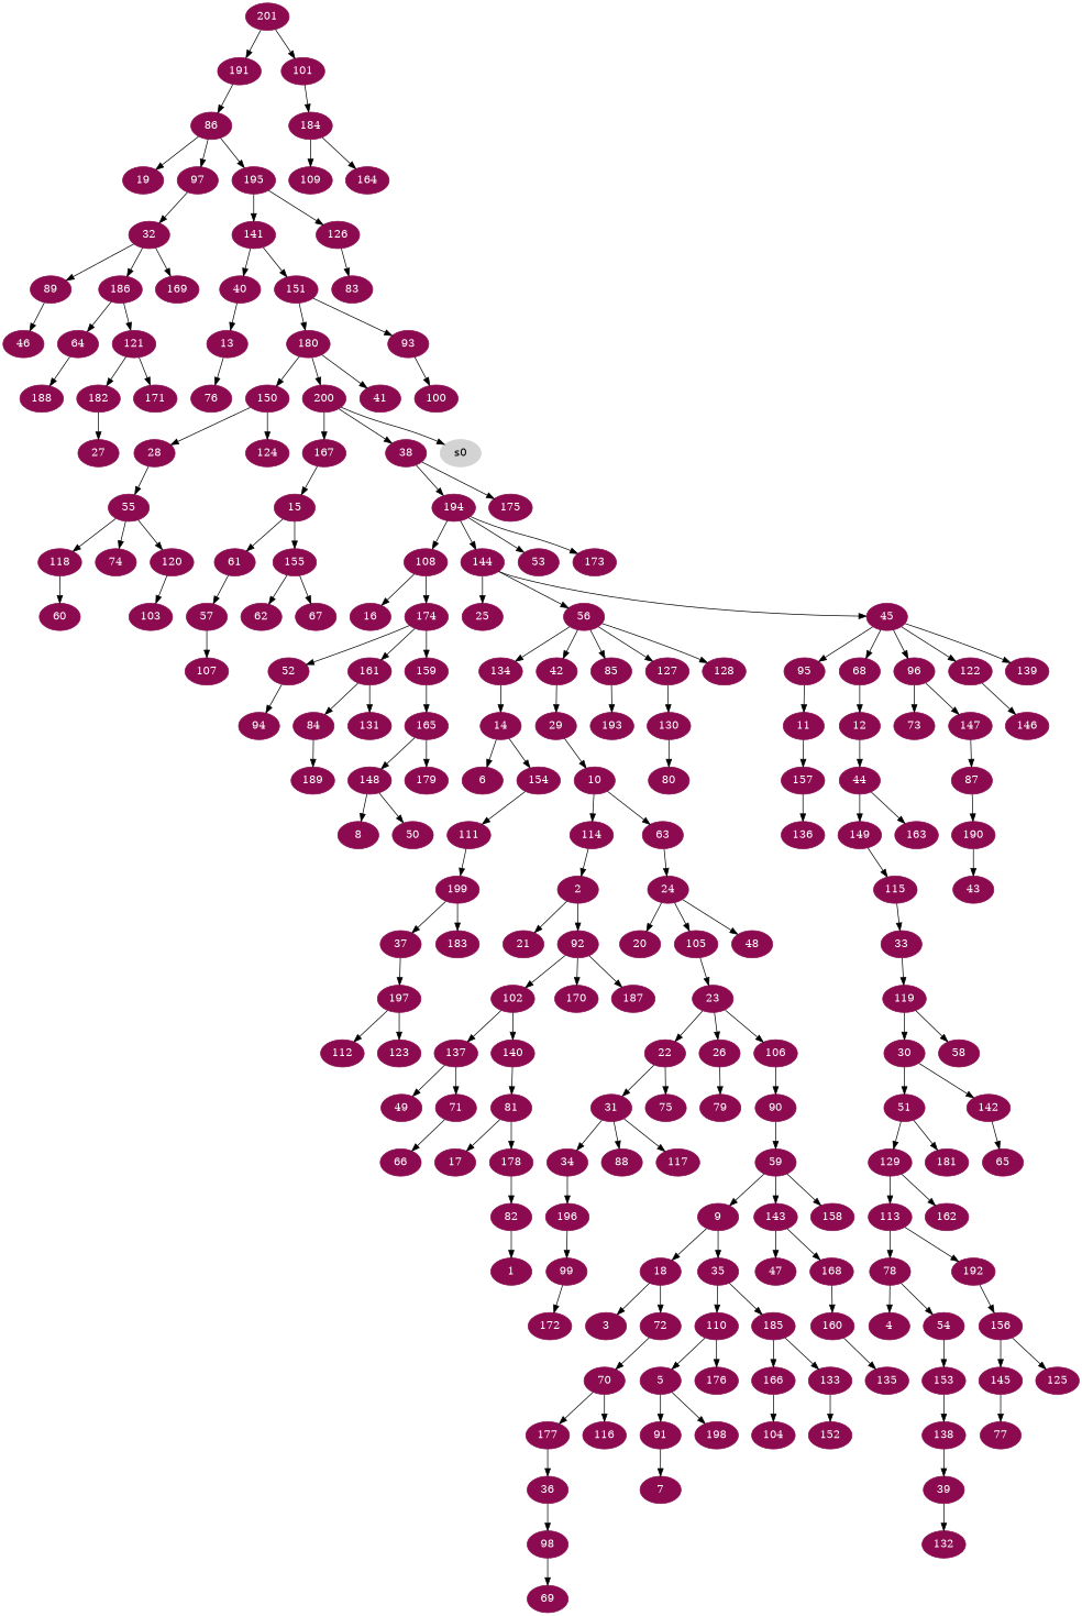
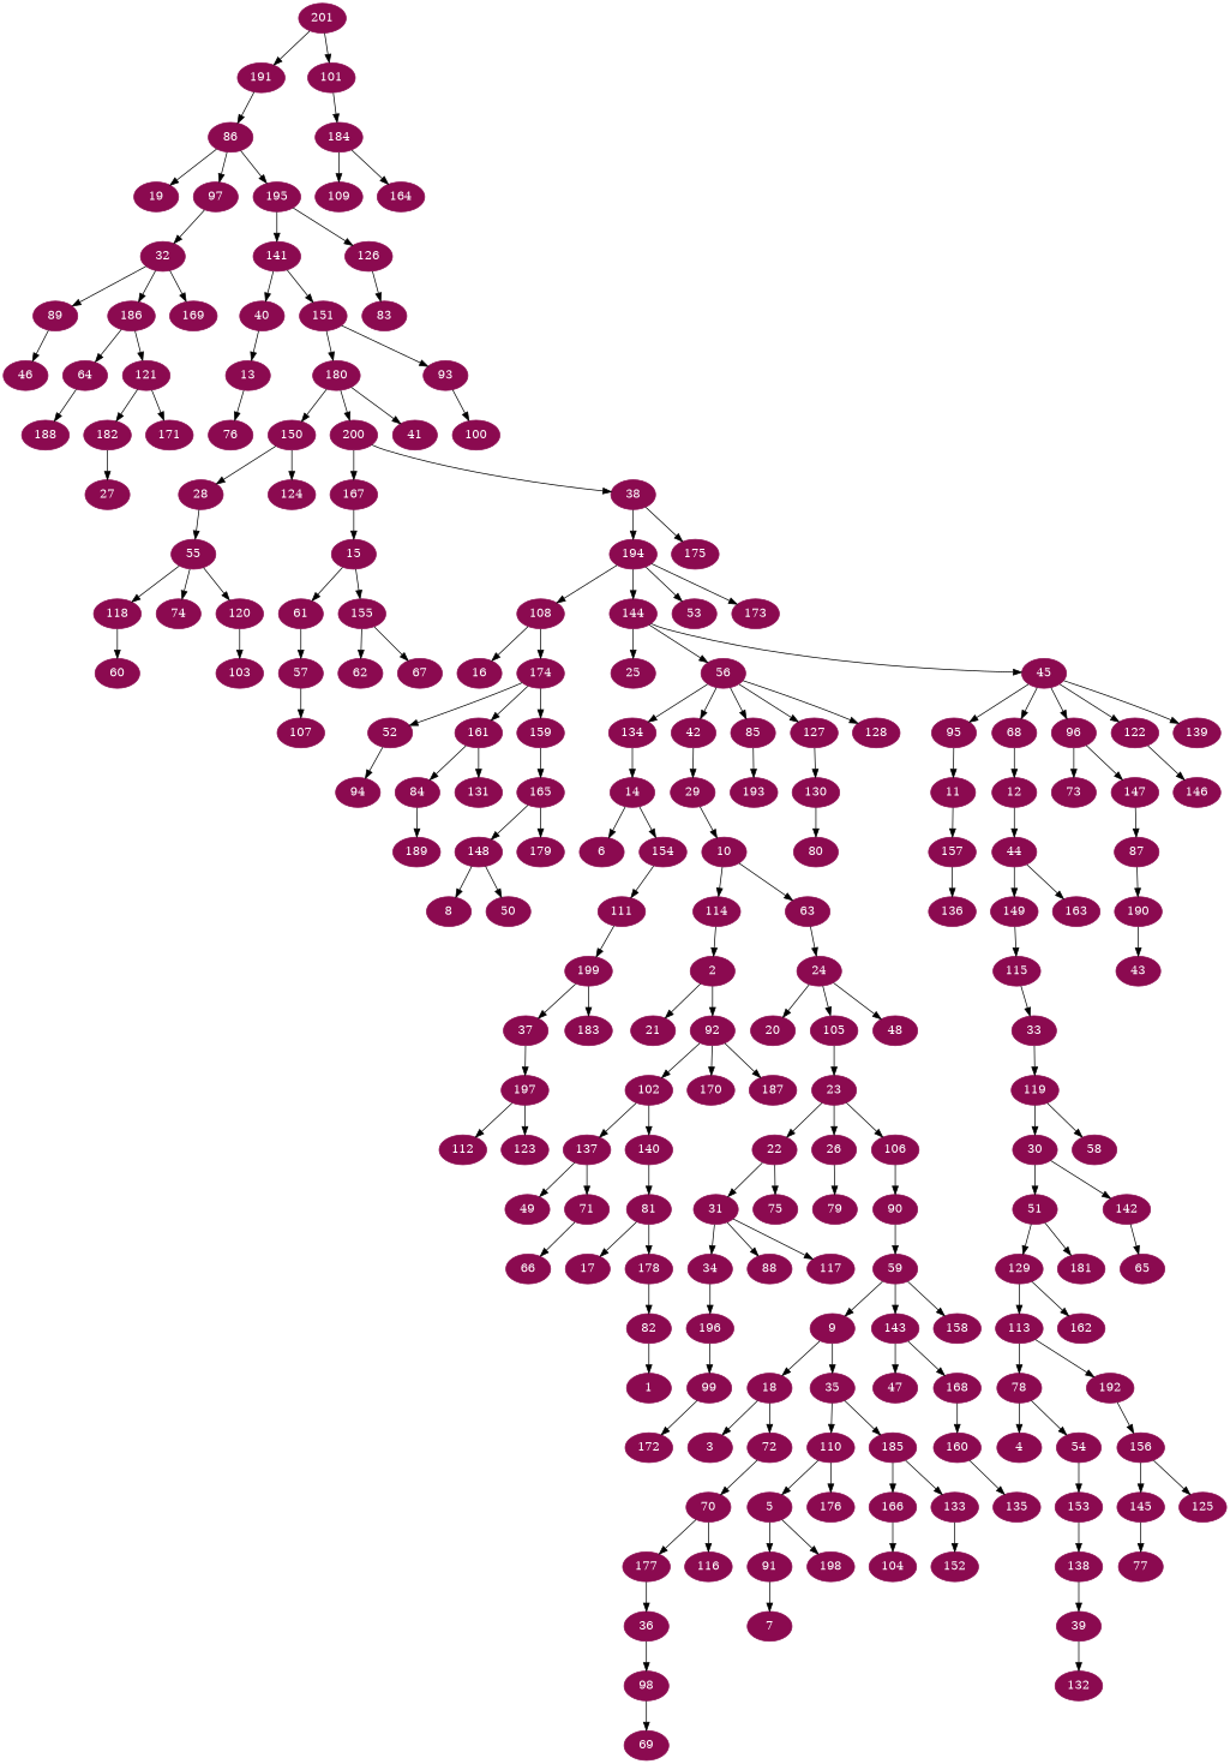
  digraph {
    node [color=deeppink4 fontcolor=white style=filled]
    82
    1
    114
    2
    21
    92
    18
    3
    72
    78
    4
    54
    110
    5
    176
    91
    198
    14
    6
    154
    7
    148
    8
    50
    59
    9
    143
    158
    35
    29
    10
    63
    95
    11
    157
    68
    12
    44
    40
    13
    76
    134
    167
    15
    61
    155
    108
    16
    174
    81
    17
    178
    86
    19
    97
    195
    24
    20
    105
    48
    23
    22
    26
    106
    31
    75
    144
    25
    56
    45
    79
    182
    27
    150
    28
    124
    55
    42
    119
    30
    58
    51
    142
    34
    88
    117
    32
    89
    186
    169
    115
    33
    196
    185
    177
    36
    98
    199
    37
    183
    197
    200
    38
-   s0 [color=lightgrey fontcolor=black]
    194
    175
    138
    39
    132
    141
    151
    180
    41
    85
    127
    128
    190
    43
    149
    163
    96
    122
    139
    46
    47
    168
    137
    49
    71
    129
    181
    52
    161
    159
    94
    53
    173
    153
    118
    74
    120
    57
    107
    90
    60
    62
    67
    64
    121
    188
    65
    66
    69
    70
    116
    73
    147
    145
    77
    113
    192
    130
    80
    140
    126
    83
    84
    131
    189
    193
    191
    87
    102
    170
    187
    93
    100
    99
    172
    201
    101
    184
    103
    166
    104
    109
    164
    111
    112
    123
    162
    171
    146
    156
    125
    133
    152
    160
    135
    136
    165
    179
    82 -> 1
    114 -> 2
    2 -> 21
    2 -> 92
    92 -> 102
    92 -> 170
    92 -> 187
    18 -> 3
    18 -> 72
    72 -> 70
    78 -> 4
    78 -> 54
    54 -> 153
    110 -> 5
    110 -> 176
    5 -> 91
    5 -> 198
    91 -> 7
    14 -> 6
    14 -> 154
    154 -> 111
    148 -> 8
    148 -> 50
    59 -> 9
    59 -> 143
    59 -> 158
    9 -> 18
    9 -> 35
    143 -> 47
    143 -> 168
    35 -> 110
    35 -> 185
    29 -> 10
    10 -> 114
    10 -> 63
    63 -> 24
    95 -> 11
    11 -> 157
    157 -> 136
    68 -> 12
    12 -> 44
    44 -> 149
    44 -> 163
    40 -> 13
    13 -> 76
    134 -> 14
    167 -> 15
    15 -> 61
    15 -> 155
    61 -> 57
    155 -> 62
    155 -> 67
    108 -> 16
    108 -> 174
    174 -> 52
    174 -> 161
    174 -> 159
    81 -> 17
    81 -> 178
    178 -> 82
    86 -> 19
    86 -> 97
    86 -> 195
    97 -> 32
    195 -> 141
    195 -> 126
    24 -> 20
    24 -> 105
    24 -> 48
    105 -> 23
    23 -> 22
    23 -> 26
    23 -> 106
    22 -> 31
    22 -> 75
    26 -> 79
    106 -> 90
    31 -> 34
    31 -> 88
    31 -> 117
    144 -> 25
    144 -> 56
    144 -> 45
    56 -> 134
    56 -> 42
    56 -> 85
    56 -> 127
    56 -> 128
    45 -> 95
    45 -> 68
    45 -> 96
    45 -> 122
    45 -> 139
    182 -> 27
    150 -> 28
    150 -> 124
    28 -> 55
    55 -> 118
    55 -> 74
    55 -> 120
    42 -> 29
    119 -> 30
    119 -> 58
    30 -> 51
    30 -> 142
    51 -> 129
    51 -> 181
    142 -> 65
    34 -> 196
    32 -> 89
    32 -> 186
    32 -> 169
    89 -> 46
    186 -> 64
    186 -> 121
    115 -> 33
    33 -> 119
    196 -> 99
    185 -> 166
    185 -> 133
    177 -> 36
    36 -> 98
    98 -> 69
    199 -> 37
    199 -> 183
    37 -> 197
    197 -> 112
    197 -> 123
    200 -> 167
    200 -> 38
-   200 -> s0
    38 -> 194
    38 -> 175
    194 -> 108
    194 -> 144
    194 -> 53
    194 -> 173
    138 -> 39
    39 -> 132
    141 -> 40
    141 -> 151
    151 -> 180
    151 -> 93
    180 -> 150
    180 -> 200
    180 -> 41
    85 -> 193
    127 -> 130
    190 -> 43
    149 -> 115
    96 -> 73
    96 -> 147
    122 -> 146
    168 -> 160
    137 -> 49
    137 -> 71
    71 -> 66
    129 -> 113
    129 -> 162
    52 -> 94
    161 -> 84
    161 -> 131
    159 -> 165
    153 -> 138
    118 -> 60
    120 -> 103
    57 -> 107
    90 -> 59
    64 -> 188
    121 -> 182
    121 -> 171
    70 -> 177
    70 -> 116
    147 -> 87
    145 -> 77
    113 -> 78
    113 -> 192
    192 -> 156
    130 -> 80
    140 -> 81
    126 -> 83
    84 -> 189
    191 -> 86
    87 -> 190
    102 -> 137
    102 -> 140
    93 -> 100
    99 -> 172
    201 -> 191
    201 -> 101
    101 -> 184
    184 -> 109
    184 -> 164
    166 -> 104
    111 -> 199
    156 -> 145
    156 -> 125
    133 -> 152
    160 -> 135
    165 -> 148
    165 -> 179
  }
